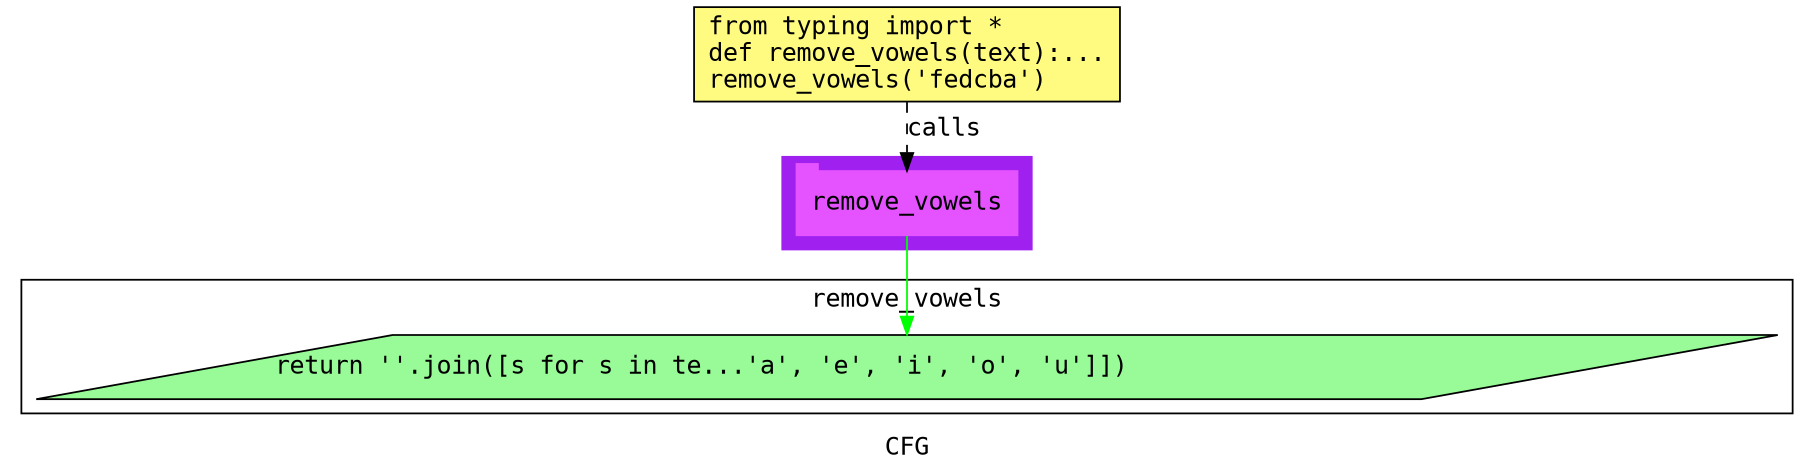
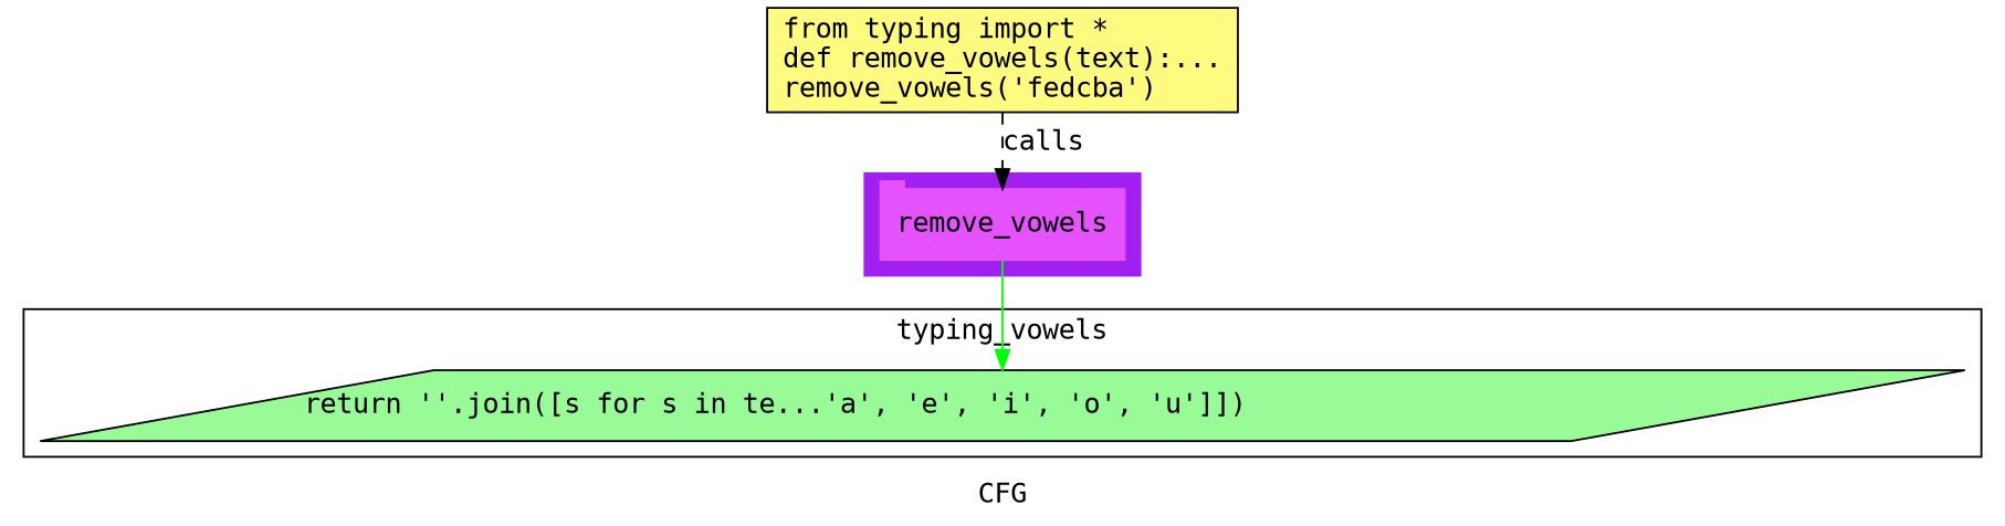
  digraph {
    compound=True
    fontname="DejaVu Sans Mono"
    label=CFG
    pack=False
    rankdir=TB
    ranksep=0.02
    node [fontname="DejaVu Sans Mono" style="filled,solid"]
    edge [fontname="DejaVu Sans Mono"]
    n1 [color="#E552FF" height=0.5 label=remove_vowels linenum="[5]" shape=tab style=filled width=1.7222]
    n2 [fillcolor="#98fb98" height=0.5 label="return ''.join([s for s in te...'a', 'e', 'i', 'o', 'u']])\l" linenum="[3]" shape=parallelogram width=13.103]
    n3 [fillcolor="#FFFB81" height=0.73611 label="from typing import *\ldef remove_vowels(text):...\lremove_vowels('fedcba')\l" linenum="[1]" shape=rectangle width=3.3194]
    subgraph cluster_1 {
      color=purple
      compound=true
      label=""
      shape=tab
      style=filled
      n1
    }
    subgraph cluster_2 {
-     label=remove_vowels
+     label=typing_vowels
      n2
    }
    n1 -> n2 [color=green]
    n3 -> n1 [label=calls style=dashed]
  }
